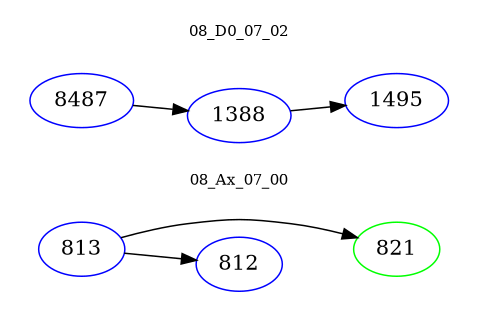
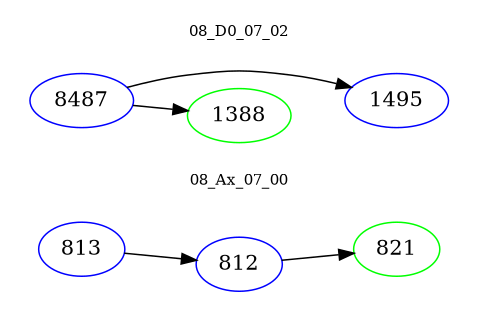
  digraph {
    rankdir=LR
    node [color=blue]
    edge [color=black]
    n1 [label=813]
    n2 [label=812]
    n3 [color=green label=821]
    n4 [label=8487]
-   n5 [label=1388]
+   n5 [color=green label=1388]
    n6 [label=1495]
    subgraph cluster_1 {
      color=white
      fontsize=10
      label="08_Ax_07_00"
      n1
      n2
      n3
    }
    subgraph cluster_2 {
      color=white
      fontsize=10
      label="08_D0_07_02"
      n4
      n5
      n6
    }
    n1 -> n2
-   n1 -> n3
+   n2 -> n3
    n4 -> n5
-   n5 -> n6
+   n4 -> n6
  }
